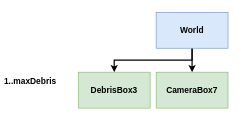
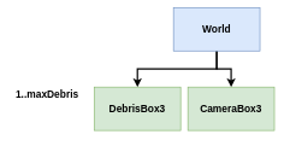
  <mxCell id="0" />
  <mxCell id="1" parent="0" />
  <mxCell id="2" style="edgeStyle=orthogonalEdgeStyle;rounded=0;orthogonalLoop=1;jettySize=auto;html=1;exitX=0.5;exitY=1;exitDx=0;exitDy=0;entryX=0.5;entryY=0;entryDx=0;entryDy=0;fontSize=14;strokeWidth=2;" edge="1" parent="1" source="4" target="7"><mxGeometry relative="1" as="geometry" /></mxCell>
  <mxCell id="3" style="edgeStyle=orthogonalEdgeStyle;rounded=0;orthogonalLoop=1;jettySize=auto;html=1;exitX=0.5;exitY=1;exitDx=0;exitDy=0;entryX=0.5;entryY=0;entryDx=0;entryDy=0;strokeWidth=2;fontSize=14;" edge="1" parent="1" source="4" target="5"><mxGeometry relative="1" as="geometry" /></mxCell>
- <mxCell id="4" value="&lt;font style=&quot;font-size: 14px;&quot;&gt;&lt;b&gt;World&lt;/b&gt;&lt;/font&gt;" style="rounded=0;whiteSpace=wrap;html=1;fillColor=#dae8fc;strokeColor=#6c8ebf;" vertex="1" parent="1"><mxGeometry x="260" y="20" width="120" height="60" as="geometry" /></mxCell>
+ <mxCell id="4" value="&lt;font style=&quot;font-size: 14px;&quot;&gt;&lt;b&gt;World&lt;/b&gt;&lt;/font&gt;" style="rounded=0;whiteSpace=wrap;html=1;fillColor=#dae8fc;strokeColor=#6c8ebf;" vertex="1" parent="1"><mxGeometry x="240" y="10" width="120" height="60" as="geometry" /></mxCell>
  <mxCell id="5" value="&lt;span style=&quot;font-size: 14px;&quot;&gt;&lt;b&gt;DebrisBox3&lt;/b&gt;&lt;/span&gt;" style="rounded=0;whiteSpace=wrap;html=1;fillColor=#d5e8d4;strokeColor=#82b366;" vertex="1" parent="1"><mxGeometry x="130" y="120" width="120" height="60" as="geometry" /></mxCell>
- <mxCell id="6" value="&lt;b&gt;1..maxDebris&lt;/b&gt;" style="text;html=1;strokeColor=none;fillColor=none;align=center;verticalAlign=middle;whiteSpace=wrap;rounded=0;fontSize=14;" vertex="1" parent="1"><mxGeometry x="20" y="120" width="60" height="30" as="geometry" /></mxCell>
- <mxCell id="7" value="&lt;span style=&quot;font-size: 14px;&quot;&gt;&lt;b&gt;CameraBox7&lt;/b&gt;&lt;/span&gt;" style="rounded=0;whiteSpace=wrap;html=1;fillColor=#d5e8d4;strokeColor=#82b366;" vertex="1" parent="1"><mxGeometry x="260" y="120" width="120" height="60" as="geometry" /></mxCell>
+ <mxCell id="6" value="&lt;b&gt;1..maxDebris&lt;/b&gt;" style="text;html=1;strokeColor=none;fillColor=none;align=center;verticalAlign=middle;whiteSpace=wrap;rounded=0;fontSize=14;" vertex="1" parent="1"><mxGeometry x="35" y="115" width="60" height="30" as="geometry" /></mxCell>
+ <mxCell id="7" value="&lt;span style=&quot;font-size: 14px;&quot;&gt;&lt;b&gt;CameraBox3&lt;/b&gt;&lt;/span&gt;" style="rounded=0;whiteSpace=wrap;html=1;fillColor=#d5e8d4;strokeColor=#82b366;" vertex="1" parent="1"><mxGeometry x="260" y="120" width="120" height="60" as="geometry" /></mxCell>
